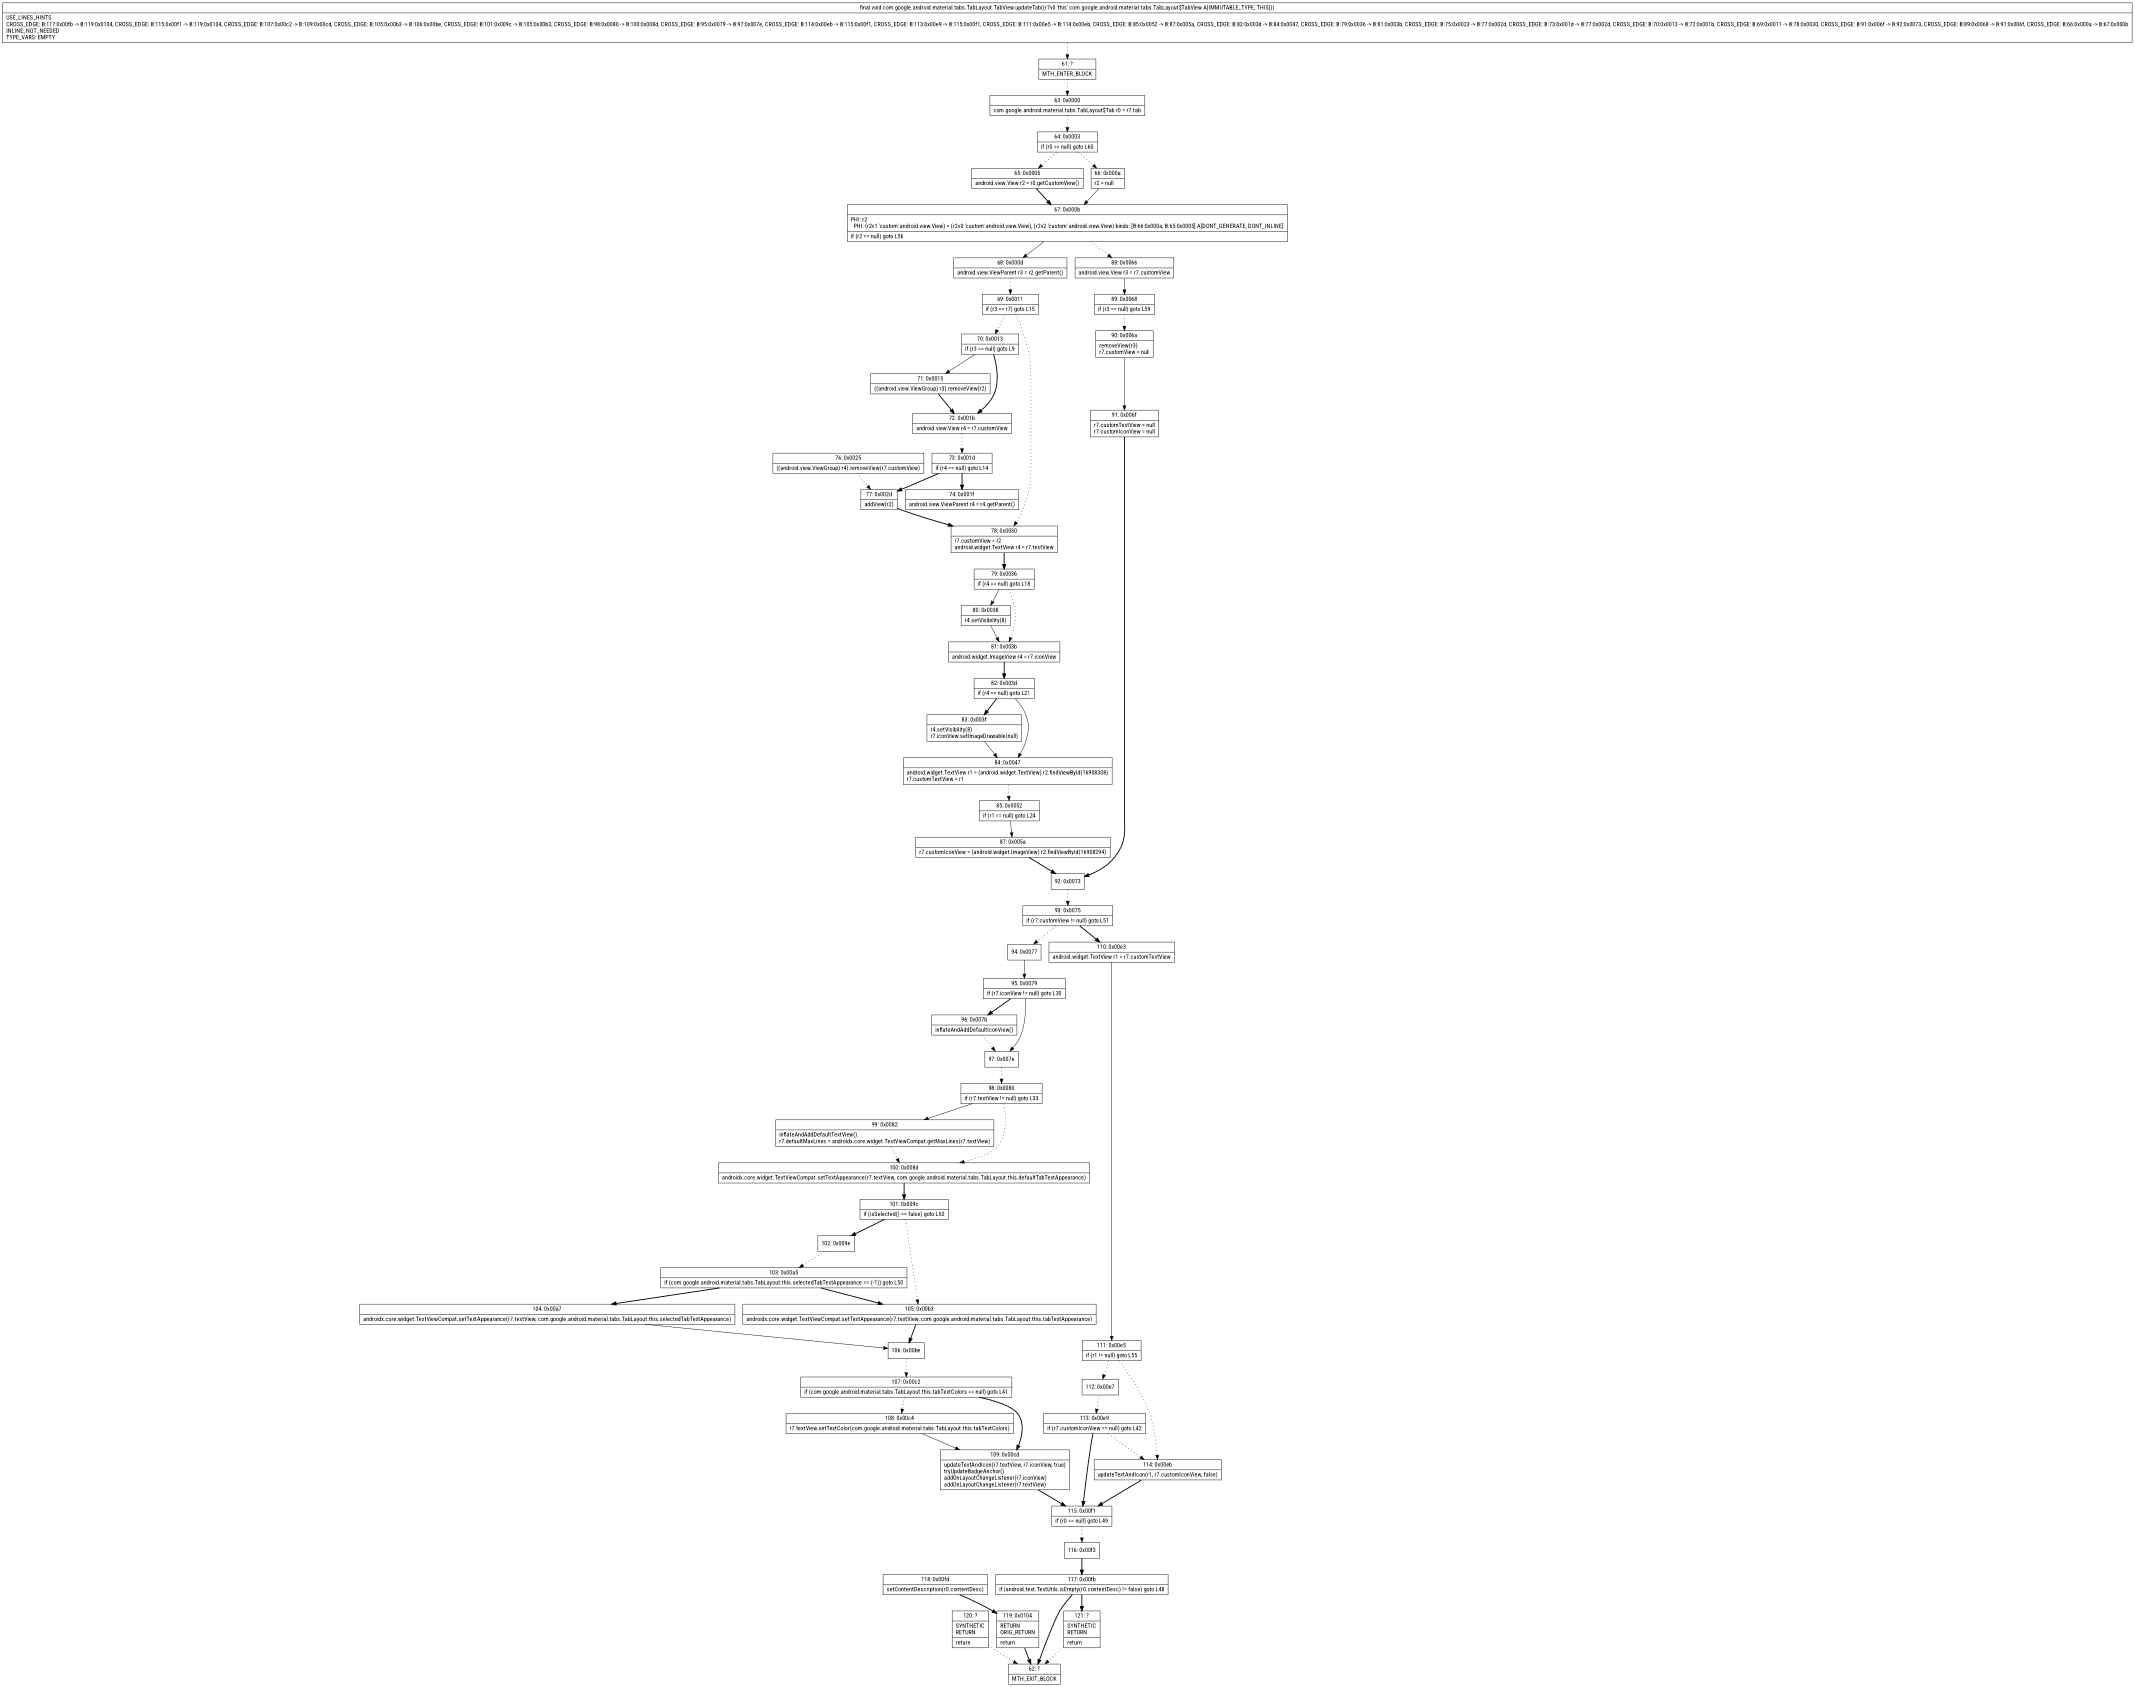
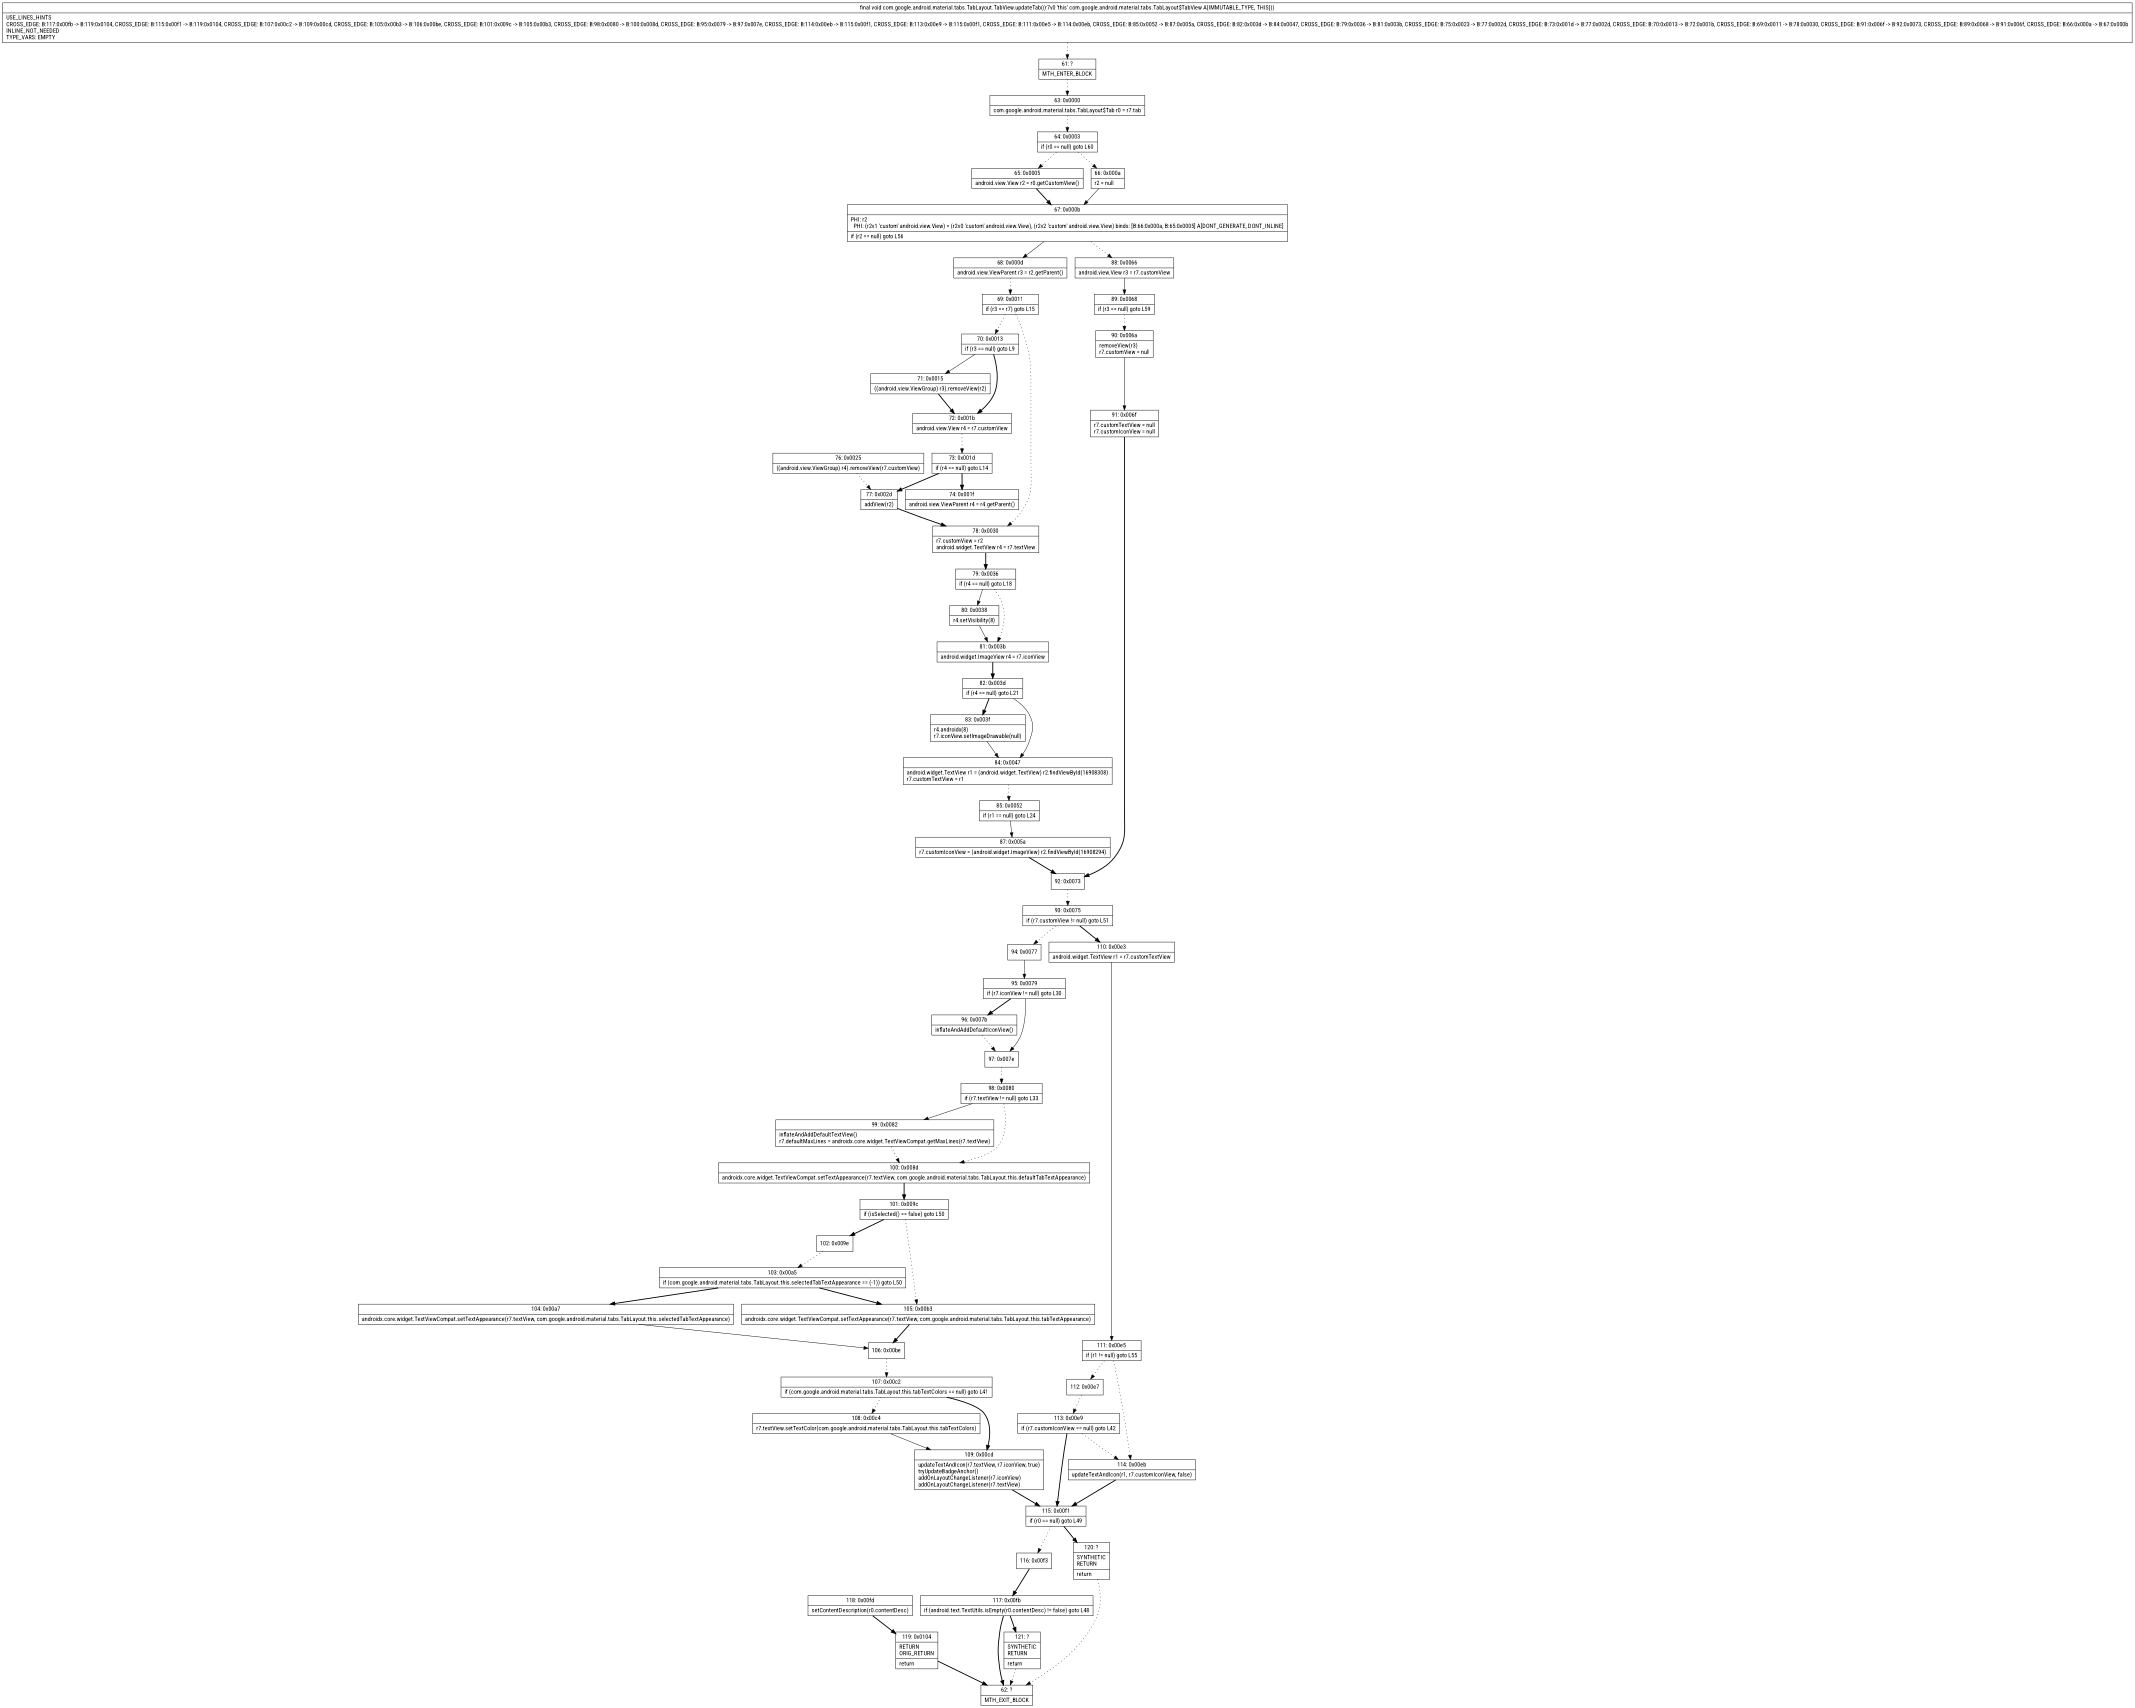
  digraph {
    fontname="Roboto Condensed"
    node [fontname="Roboto Condensed" shape=record]
    edge [fontname="Roboto Condensed" style=dotted]
    n1 [label="{61\:\ ?|MTH_ENTER_BLOCK\l}"]
    n2 [label="{63\:\ 0x0000|com.google.android.material.tabs.TabLayout$Tab r0 = r7.tab\l}"]
    n3 [label="{64\:\ 0x0003|if (r0 == null) goto L60\l}"]
    n4 [label="{65\:\ 0x0005|android.view.View r2 = r0.getCustomView()\l}"]
    n5 [label="{66\:\ 0x000a|r2 = null\l}"]
    n6 [label="{67\:\ 0x000b|PHI: r2 \l  PHI: (r2v1 'custom' android.view.View) = (r2v0 'custom' android.view.View), (r2v2 'custom' android.view.View) binds: [B:66:0x000a, B:65:0x0005] A[DONT_GENERATE, DONT_INLINE]\l|if (r2 == null) goto L56\l}"]
    n7 [label="{68\:\ 0x000d|android.view.ViewParent r3 = r2.getParent()\l}"]
    n8 [label="{88\:\ 0x0066|android.view.View r3 = r7.customView\l}"]
    n9 [label="{69\:\ 0x0011|if (r3 == r7) goto L15\l}"]
    n10 [label="{89\:\ 0x0068|if (r3 == null) goto L59\l}"]
    n11 [label="{70\:\ 0x0013|if (r3 == null) goto L9\l}"]
    n12 [label="{78\:\ 0x0030|r7.customView = r2\landroid.widget.TextView r4 = r7.textView\l}"]
    n13 [label="{71\:\ 0x0015|((android.view.ViewGroup) r3).removeView(r2)\l}"]
    n14 [label="{72\:\ 0x001b|android.view.View r4 = r7.customView\l}"]
    n15 [label="{79\:\ 0x0036|if (r4 == null) goto L18\l}"]
    n16 [label="{73\:\ 0x001d|if (r4 == null) goto L14\l}"]
    n17 [label="{74\:\ 0x001f|android.view.ViewParent r4 = r4.getParent()\l}"]
    n18 [label="{77\:\ 0x002d|addView(r2)\l}"]
    n19 [label="{76\:\ 0x0025|((android.view.ViewGroup) r4).removeView(r7.customView)\l}"]
    n20 [label="{80\:\ 0x0038|r4.setVisibility(8)\l}"]
    n21 [label="{81\:\ 0x003b|android.widget.ImageView r4 = r7.iconView\l}"]
    n22 [label="{82\:\ 0x003d|if (r4 == null) goto L21\l}"]
-   n23 [label="{83\:\ 0x003f|r4.setVisibility(8)\lr7.iconView.setImageDrawable(null)\l}"]
+   n23 [label="{83\:\ 0x003f|r4.androidx(8)\lr7.iconView.setImageDrawable(null)\l}"]
    n24 [label="{84\:\ 0x0047|android.widget.TextView r1 = (android.widget.TextView) r2.findViewById(16908308)\lr7.customTextView = r1\l}"]
    n25 [label="{85\:\ 0x0052|if (r1 == null) goto L24\l}"]
    n26 [label="{87\:\ 0x005a|r7.customIconView = (android.widget.ImageView) r2.findViewById(16908294)\l}"]
    n27 [label="{92\:\ 0x0073}"]
    n28 [label="{93\:\ 0x0075|if (r7.customView != null) goto L51\l}"]
    n29 [label="{94\:\ 0x0077}"]
    n30 [label="{110\:\ 0x00e3|android.widget.TextView r1 = r7.customTextView\l}"]
    n31 [label="{95\:\ 0x0079|if (r7.iconView != null) goto L30\l}"]
    n32 [label="{111\:\ 0x00e5|if (r1 != null) goto L55\l}"]
    n33 [label="{96\:\ 0x007b|inflateAndAddDefaultIconView()\l}"]
    n34 [label="{97\:\ 0x007e}"]
    n35 [label="{98\:\ 0x0080|if (r7.textView != null) goto L33\l}"]
    n36 [label="{99\:\ 0x0082|inflateAndAddDefaultTextView()\lr7.defaultMaxLines = androidx.core.widget.TextViewCompat.getMaxLines(r7.textView)\l}"]
    n37 [label="{100\:\ 0x008d|androidx.core.widget.TextViewCompat.setTextAppearance(r7.textView, com.google.android.material.tabs.TabLayout.this.defaultTabTextAppearance)\l}"]
    n38 [label="{101\:\ 0x009c|if (isSelected() == false) goto L50\l}"]
    n39 [label="{102\:\ 0x009e}"]
    n40 [label="{105\:\ 0x00b3|androidx.core.widget.TextViewCompat.setTextAppearance(r7.textView, com.google.android.material.tabs.TabLayout.this.tabTextAppearance)\l}"]
    n41 [label="{103\:\ 0x00a5|if (com.google.android.material.tabs.TabLayout.this.selectedTabTextAppearance == (\-1)) goto L50\l}"]
    n42 [label="{106\:\ 0x00be}"]
    n43 [label="{104\:\ 0x00a7|androidx.core.widget.TextViewCompat.setTextAppearance(r7.textView, com.google.android.material.tabs.TabLayout.this.selectedTabTextAppearance)\l}"]
    n44 [label="{107\:\ 0x00c2|if (com.google.android.material.tabs.TabLayout.this.tabTextColors == null) goto L41\l}"]
    n45 [label="{108\:\ 0x00c4|r7.textView.setTextColor(com.google.android.material.tabs.TabLayout.this.tabTextColors)\l}"]
    n46 [label="{109\:\ 0x00cd|updateTextAndIcon(r7.textView, r7.iconView, true)\ltryUpdateBadgeAnchor()\laddOnLayoutChangeListener(r7.iconView)\laddOnLayoutChangeListener(r7.textView)\l}"]
    n47 [label="{115\:\ 0x00f1|if (r0 == null) goto L49\l}"]
    n48 [label="{116\:\ 0x00f3}"]
    n49 [label="{120\:\ ?|SYNTHETIC\lRETURN\l|return\l}"]
    n50 [label="{117\:\ 0x00fb|if (android.text.TextUtils.isEmpty(r0.contentDesc) != false) goto L48\l}"]
    n51 [label="{62\:\ ?|MTH_EXIT_BLOCK\l}"]
    n52 [label="{121\:\ ?|SYNTHETIC\lRETURN\l|return\l}"]
    n53 [label="{118\:\ 0x00fd|setContentDescription(r0.contentDesc)\l}"]
    n54 [label="{119\:\ 0x0104|RETURN\lORIG_RETURN\l|return\l}"]
    n55 [label="{112\:\ 0x00e7}"]
    n56 [label="{114\:\ 0x00eb|updateTextAndIcon(r1, r7.customIconView, false)\l}"]
    n57 [label="{113\:\ 0x00e9|if (r7.customIconView == null) goto L42\l}"]
    n58 [label="{90\:\ 0x006a|removeView(r3)\lr7.customView = null\l}"]
    n59 [label="{91\:\ 0x006f|r7.customTextView = null\lr7.customIconView = null\l}"]
    n60 [label="{final void com.google.android.material.tabs.TabLayout.TabView.updateTab((r7v0 'this' com.google.android.material.tabs.TabLayout$TabView A[IMMUTABLE_TYPE, THIS]))  | USE_LINES_HINTS\lCROSS_EDGE: B:117:0x00fb \-\> B:119:0x0104, CROSS_EDGE: B:115:0x00f1 \-\> B:119:0x0104, CROSS_EDGE: B:107:0x00c2 \-\> B:109:0x00cd, CROSS_EDGE: B:105:0x00b3 \-\> B:106:0x00be, CROSS_EDGE: B:101:0x009c \-\> B:105:0x00b3, CROSS_EDGE: B:98:0x0080 \-\> B:100:0x008d, CROSS_EDGE: B:95:0x0079 \-\> B:97:0x007e, CROSS_EDGE: B:114:0x00eb \-\> B:115:0x00f1, CROSS_EDGE: B:113:0x00e9 \-\> B:115:0x00f1, CROSS_EDGE: B:111:0x00e5 \-\> B:114:0x00eb, CROSS_EDGE: B:85:0x0052 \-\> B:87:0x005a, CROSS_EDGE: B:82:0x003d \-\> B:84:0x0047, CROSS_EDGE: B:79:0x0036 \-\> B:81:0x003b, CROSS_EDGE: B:75:0x0023 \-\> B:77:0x002d, CROSS_EDGE: B:73:0x001d \-\> B:77:0x002d, CROSS_EDGE: B:70:0x0013 \-\> B:72:0x001b, CROSS_EDGE: B:69:0x0011 \-\> B:78:0x0030, CROSS_EDGE: B:91:0x006f \-\> B:92:0x0073, CROSS_EDGE: B:89:0x0068 \-\> B:91:0x006f, CROSS_EDGE: B:66:0x000a \-\> B:67:0x000b\lINLINE_NOT_NEEDED\lTYPE_VARS: EMPTY\l}"]
    n1 -> n2
    n2 -> n3
    n3 -> n4
    n3 -> n5
    n4 -> n6 [style=bold]
    n5 -> n6 [style=solid]
    n6 -> n7 [style=solid]
    n6 -> n8
    n7 -> n9
    n8 -> n10 [style=solid]
    n9 -> n11
    n9 -> n12
    n10 -> n58
    n11 -> n13 [style=solid]
    n11 -> n14 [style=bold]
    n12 -> n15 [style=bold]
    n13 -> n14 [style=bold]
    n14 -> n16
    n15 -> n20 [style=solid]
    n15 -> n21
    n16 -> n17 [style=bold]
    n16 -> n18 [style=bold]
    n18 -> n12 [style=bold]
    n19 -> n18
    n20 -> n21 [style=solid]
    n21 -> n22 [style=bold]
    n22 -> n23 [style=bold]
    n22 -> n24 [style=solid]
    n23 -> n24 [style=solid]
    n24 -> n25
    n25 -> n26 [style=solid]
    n26 -> n27 [style=bold]
    n27 -> n28
    n28 -> n29
    n28 -> n30 [style=bold]
    n29 -> n31 [style=solid]
    n30 -> n32 [style=solid]
    n31 -> n33 [style=bold]
    n31 -> n34 [style=solid]
    n32 -> n55
    n32 -> n56
    n33 -> n34
    n34 -> n35
    n35 -> n36 [style=solid]
    n35 -> n37
    n36 -> n37
    n37 -> n38 [style=bold]
    n38 -> n39 [style=bold]
    n38 -> n40
    n39 -> n41
    n40 -> n42 [style=bold]
    n41 -> n40 [style=bold]
    n41 -> n43 [style=bold]
    n42 -> n44
    n43 -> n42 [style=solid]
    n44 -> n45
    n44 -> n46 [style=bold]
    n45 -> n46 [style=solid]
    n46 -> n47 [style=bold]
    n47 -> n48
+   n47 -> n49 [style=bold]
    n48 -> n50 [style=bold]
    n49 -> n51
    n50 -> n51 [style=bold]
    n50 -> n52 [style=bold]
    n52 -> n51
    n53 -> n54 [style=bold]
    n54 -> n51 [style=bold]
    n55 -> n57
    n56 -> n47 [style=bold]
    n57 -> n47 [style=bold]
    n57 -> n56
    n58 -> n59 [style=solid]
    n59 -> n27 [style=bold]
    n60 -> n1
  }
